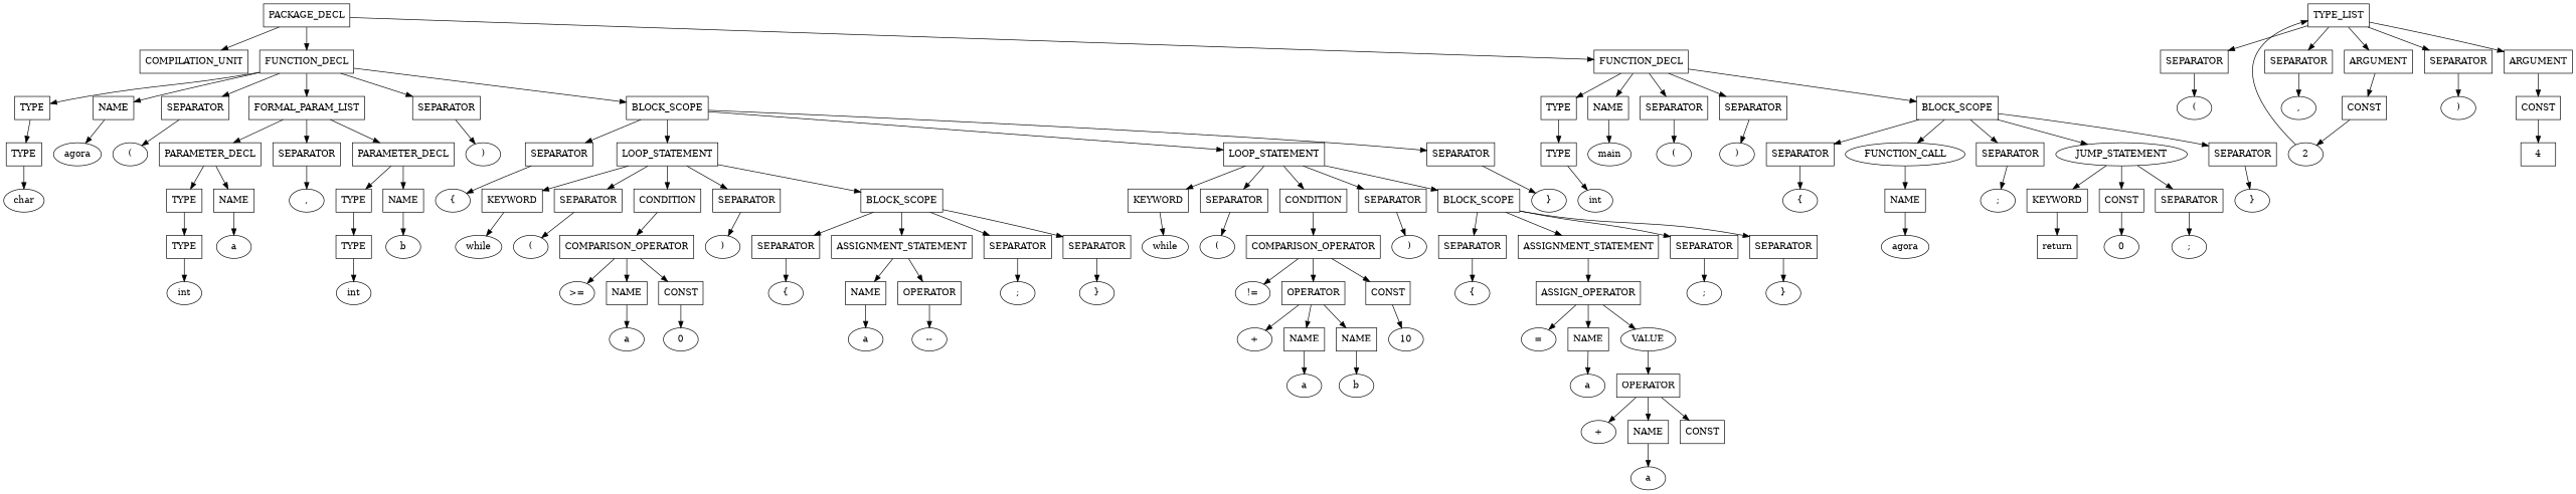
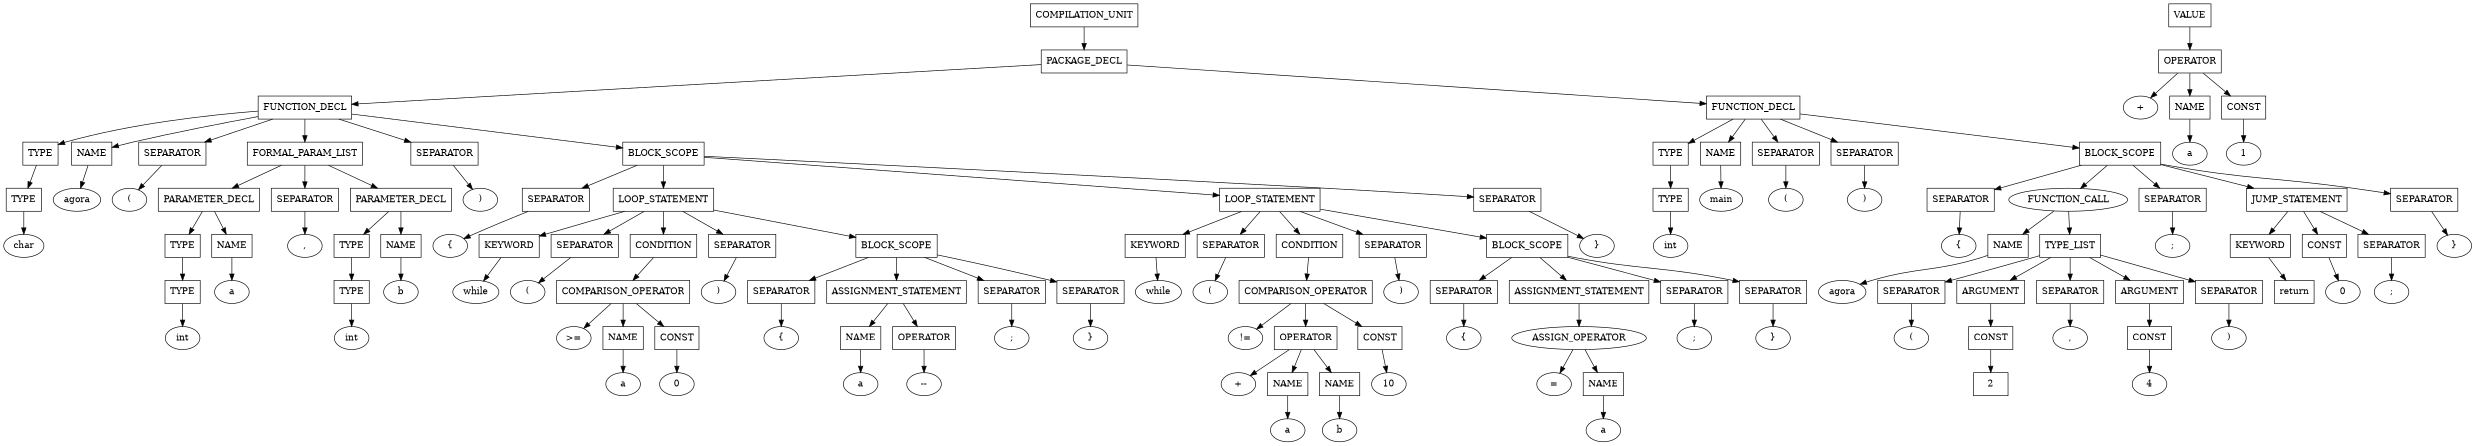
  digraph {
    splines=TRUE
    node [shape=rectangle]
    n1 [label=COMPILATION_UNIT]
    n2 [label=PACKAGE_DECL]
    n3 [label=FUNCTION_DECL]
    n4 [label=FUNCTION_DECL]
    n5 [label=TYPE]
    n6 [label=NAME]
    n7 [label=SEPARATOR]
    n8 [label=FORMAL_PARAM_LIST]
    n9 [label=SEPARATOR]
    n10 [label=BLOCK_SCOPE]
    n11 [label=TYPE]
    n12 [label=NAME]
    n13 [label=SEPARATOR]
    n14 [label=SEPARATOR]
    n15 [label=BLOCK_SCOPE]
    n16 [label=TYPE]
    n17 [label=agora shape=ellipse]
    n18 [label="(" shape=ellipse]
    n19 [label=PARAMETER_DECL]
    n20 [label=SEPARATOR]
    n21 [label=PARAMETER_DECL]
    n22 [label=")" shape=ellipse]
    n23 [label=SEPARATOR]
    n24 [label=LOOP_STATEMENT]
    n25 [label=LOOP_STATEMENT]
    n26 [label=SEPARATOR]
    n27 [label=char shape=ellipse]
    n28 [label=TYPE]
    n29 [label=NAME]
    n30 [label="," shape=ellipse]
    n31 [label=TYPE]
    n32 [label=NAME]
    n33 [label=TYPE]
    n34 [label=a shape=ellipse]
    n35 [label=int shape=ellipse]
    n36 [label=TYPE]
    n37 [label=b shape=ellipse]
    n38 [label=int shape=ellipse]
    n39 [label="{" shape=ellipse]
    n40 [label=KEYWORD]
    n41 [label=SEPARATOR]
    n42 [label=CONDITION]
    n43 [label=SEPARATOR]
    n44 [label=BLOCK_SCOPE]
    n45 [label=KEYWORD]
    n46 [label=SEPARATOR]
    n47 [label=CONDITION]
    n48 [label=SEPARATOR]
    n49 [label=BLOCK_SCOPE]
    n50 [label="}" shape=ellipse]
    n51 [label=while shape=ellipse]
    n52 [label="(" shape=ellipse]
    n53 [label=COMPARISON_OPERATOR]
    n54 [label=")" shape=ellipse]
    n55 [label=SEPARATOR]
    n56 [label=ASSIGNMENT_STATEMENT]
    n57 [label=SEPARATOR]
    n58 [label=SEPARATOR]
    n59 [label=">=" shape=ellipse]
    n60 [label=NAME]
    n61 [label=CONST]
    n62 [label=a shape=ellipse]
    n63 [label=0 shape=ellipse]
    n64 [label="{" shape=ellipse]
    n65 [label=NAME]
    n66 [label=OPERATOR]
    n67 [label=";" shape=ellipse]
    n68 [label="}" shape=ellipse]
    n69 [label=a shape=ellipse]
    n70 [label="--" shape=ellipse]
    n71 [label=while shape=ellipse]
    n72 [label="(" shape=ellipse]
    n73 [label=COMPARISON_OPERATOR]
    n74 [label=")" shape=ellipse]
    n75 [label=SEPARATOR]
    n76 [label=ASSIGNMENT_STATEMENT]
    n77 [label=SEPARATOR]
    n78 [label=SEPARATOR]
    n79 [label="!=" shape=ellipse]
    n80 [label=OPERATOR]
    n81 [label=CONST]
    n82 [label="+" shape=ellipse]
    n83 [label=NAME]
    n84 [label=NAME]
    n85 [label=10 shape=ellipse]
    n86 [label=a shape=ellipse]
    n87 [label=b shape=ellipse]
    n88 [label="{" shape=ellipse]
-   n89 [label=ASSIGN_OPERATOR]
+   n89 [label=ASSIGN_OPERATOR shape=ellipse]
    n90 [label=";" shape=ellipse]
    n91 [label="}" shape=ellipse]
    n92 [label="=" shape=ellipse]
    n93 [label=NAME]
-   n94 [label=VALUE shape=ellipse]
+   n94 [label=VALUE]
    n95 [label=a shape=ellipse]
    n96 [label=OPERATOR]
    n97 [label="+" shape=ellipse]
    n98 [label=NAME]
    n99 [label=CONST]
    n100 [label=a shape=ellipse]
+   n101 [label=1 shape=ellipse]
    n102 [label=TYPE]
    n103 [label=main shape=ellipse]
    n104 [label="(" shape=ellipse]
    n105 [label=")" shape=ellipse]
    n106 [label=SEPARATOR]
    n107 [label=FUNCTION_CALL shape=ellipse]
    n108 [label=SEPARATOR]
-   n109 [label=JUMP_STATEMENT shape=ellipse]
+   n109 [label=JUMP_STATEMENT]
    n110 [label=SEPARATOR]
    n111 [label=int shape=ellipse]
    n112 [label="{" shape=ellipse]
    n113 [label=NAME]
    n114 [label=TYPE_LIST]
    n115 [label=";" shape=ellipse]
    n116 [label=KEYWORD]
    n117 [label=CONST]
    n118 [label=SEPARATOR]
    n119 [label="}" shape=ellipse]
    n120 [label=agora shape=ellipse]
    n121 [label=SEPARATOR]
    n122 [label=ARGUMENT]
    n123 [label=SEPARATOR]
    n124 [label=ARGUMENT]
    n125 [label=SEPARATOR]
    n126 [label="(" shape=ellipse]
    n127 [label=CONST]
    n128 [label="," shape=ellipse]
    n129 [label=CONST]
    n130 [label=")" shape=ellipse]
-   n131 [label=2 shape=ellipse]
-   n132 [label=4 shape=box]
+   n131 [label=2 shape=box]
+   n132 [label=4 shape=ellipse]
    n133 [label=return shape=box]
    n134 [label=0 shape=ellipse]
    n135 [label=";" shape=ellipse]
-   n2 -> n1
+   n1 -> n2
    n2 -> n3
    n2 -> n4
    n3 -> n5
    n3 -> n6
    n3 -> n7
    n3 -> n8
    n3 -> n9
    n3 -> n10
    n4 -> n11
    n4 -> n12
    n4 -> n13
    n4 -> n14
    n4 -> n15
    n5 -> n16
    n6 -> n17
    n7 -> n18
    n8 -> n19
    n8 -> n20
    n8 -> n21
    n9 -> n22
    n10 -> n23
    n10 -> n24
    n10 -> n25
    n10 -> n26
    n11 -> n102
    n12 -> n103
    n13 -> n104
    n14 -> n105
    n15 -> n106
    n15 -> n107
    n15 -> n108
    n15 -> n109
    n15 -> n110
    n16 -> n27
    n19 -> n28
    n19 -> n29
    n20 -> n30
    n21 -> n31
    n21 -> n32
    n23 -> n39
    n24 -> n40
    n24 -> n41
    n24 -> n42
    n24 -> n43
    n24 -> n44
    n25 -> n45
    n25 -> n46
    n25 -> n47
    n25 -> n48
    n25 -> n49
    n26 -> n50
    n28 -> n33
    n29 -> n34
    n31 -> n36
    n32 -> n37
    n33 -> n35
    n36 -> n38
    n40 -> n51
    n41 -> n52
    n42 -> n53
    n43 -> n54
    n44 -> n55
    n44 -> n56
    n44 -> n57
    n44 -> n58
    n45 -> n71
    n46 -> n72
    n47 -> n73
    n48 -> n74
    n49 -> n75
    n49 -> n76
    n49 -> n77
    n49 -> n78
    n53 -> n59
    n53 -> n60
    n53 -> n61
    n55 -> n64
    n56 -> n65
    n56 -> n66
    n57 -> n67
    n58 -> n68
    n60 -> n62
    n61 -> n63
    n65 -> n69
    n66 -> n70
    n73 -> n79
    n73 -> n80
    n73 -> n81
    n75 -> n88
    n76 -> n89
    n77 -> n90
    n78 -> n91
    n80 -> n82
    n80 -> n83
    n80 -> n84
    n81 -> n85
    n83 -> n86
    n84 -> n87
    n89 -> n92
    n89 -> n93
-   n89 -> n94
    n93 -> n95
    n94 -> n96
    n96 -> n97
    n96 -> n98
    n96 -> n99
    n98 -> n100
+   n99 -> n101
    n102 -> n111
    n106 -> n112
    n107 -> n113
-   n131 -> n114
+   n107 -> n114
    n108 -> n115
    n109 -> n116
    n109 -> n117
    n109 -> n118
    n110 -> n119
    n113 -> n120
    n114 -> n121
    n114 -> n122
    n114 -> n123
    n114 -> n124
    n114 -> n125
    n116 -> n133
    n117 -> n134
    n118 -> n135
    n121 -> n126
    n122 -> n127
    n123 -> n128
    n124 -> n129
    n125 -> n130
    n127 -> n131
    n129 -> n132
  }
